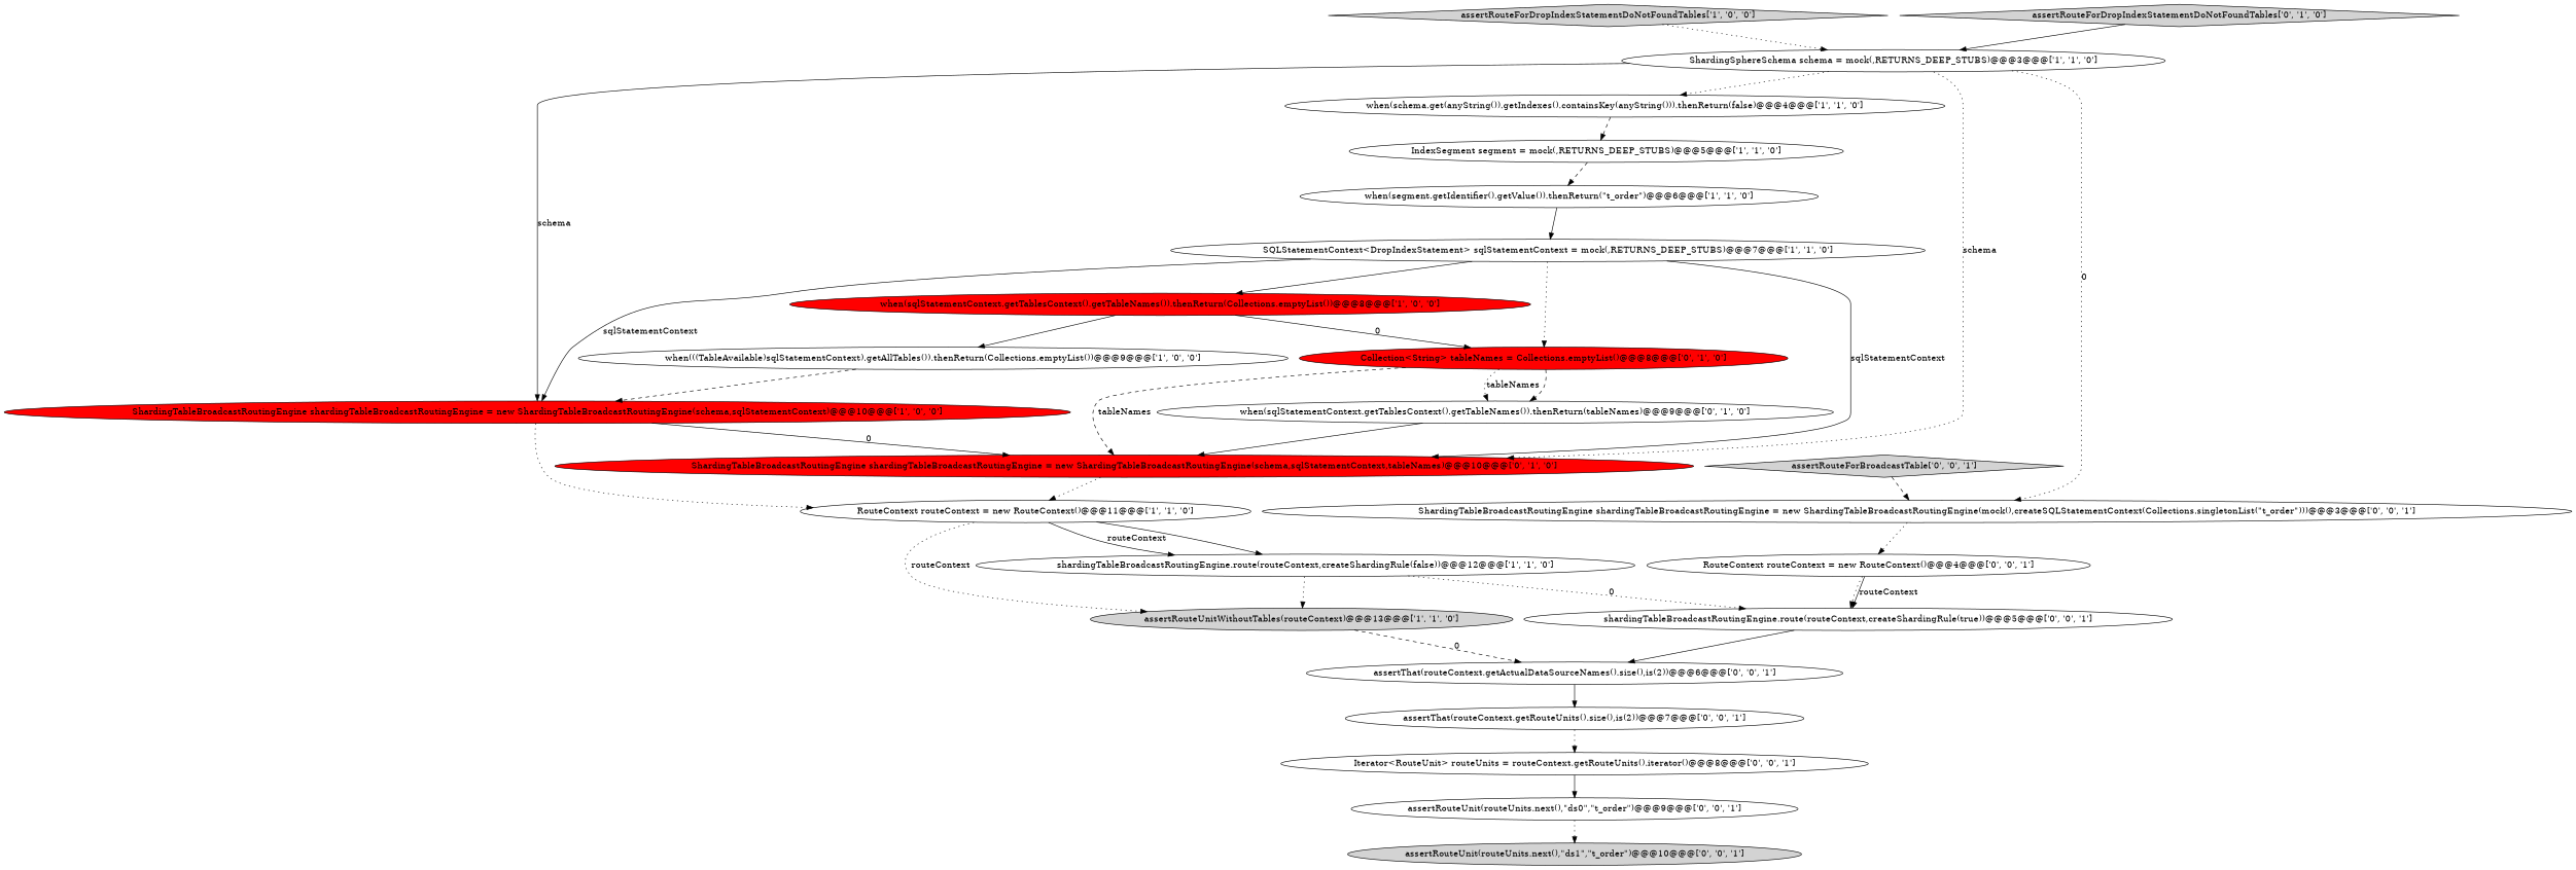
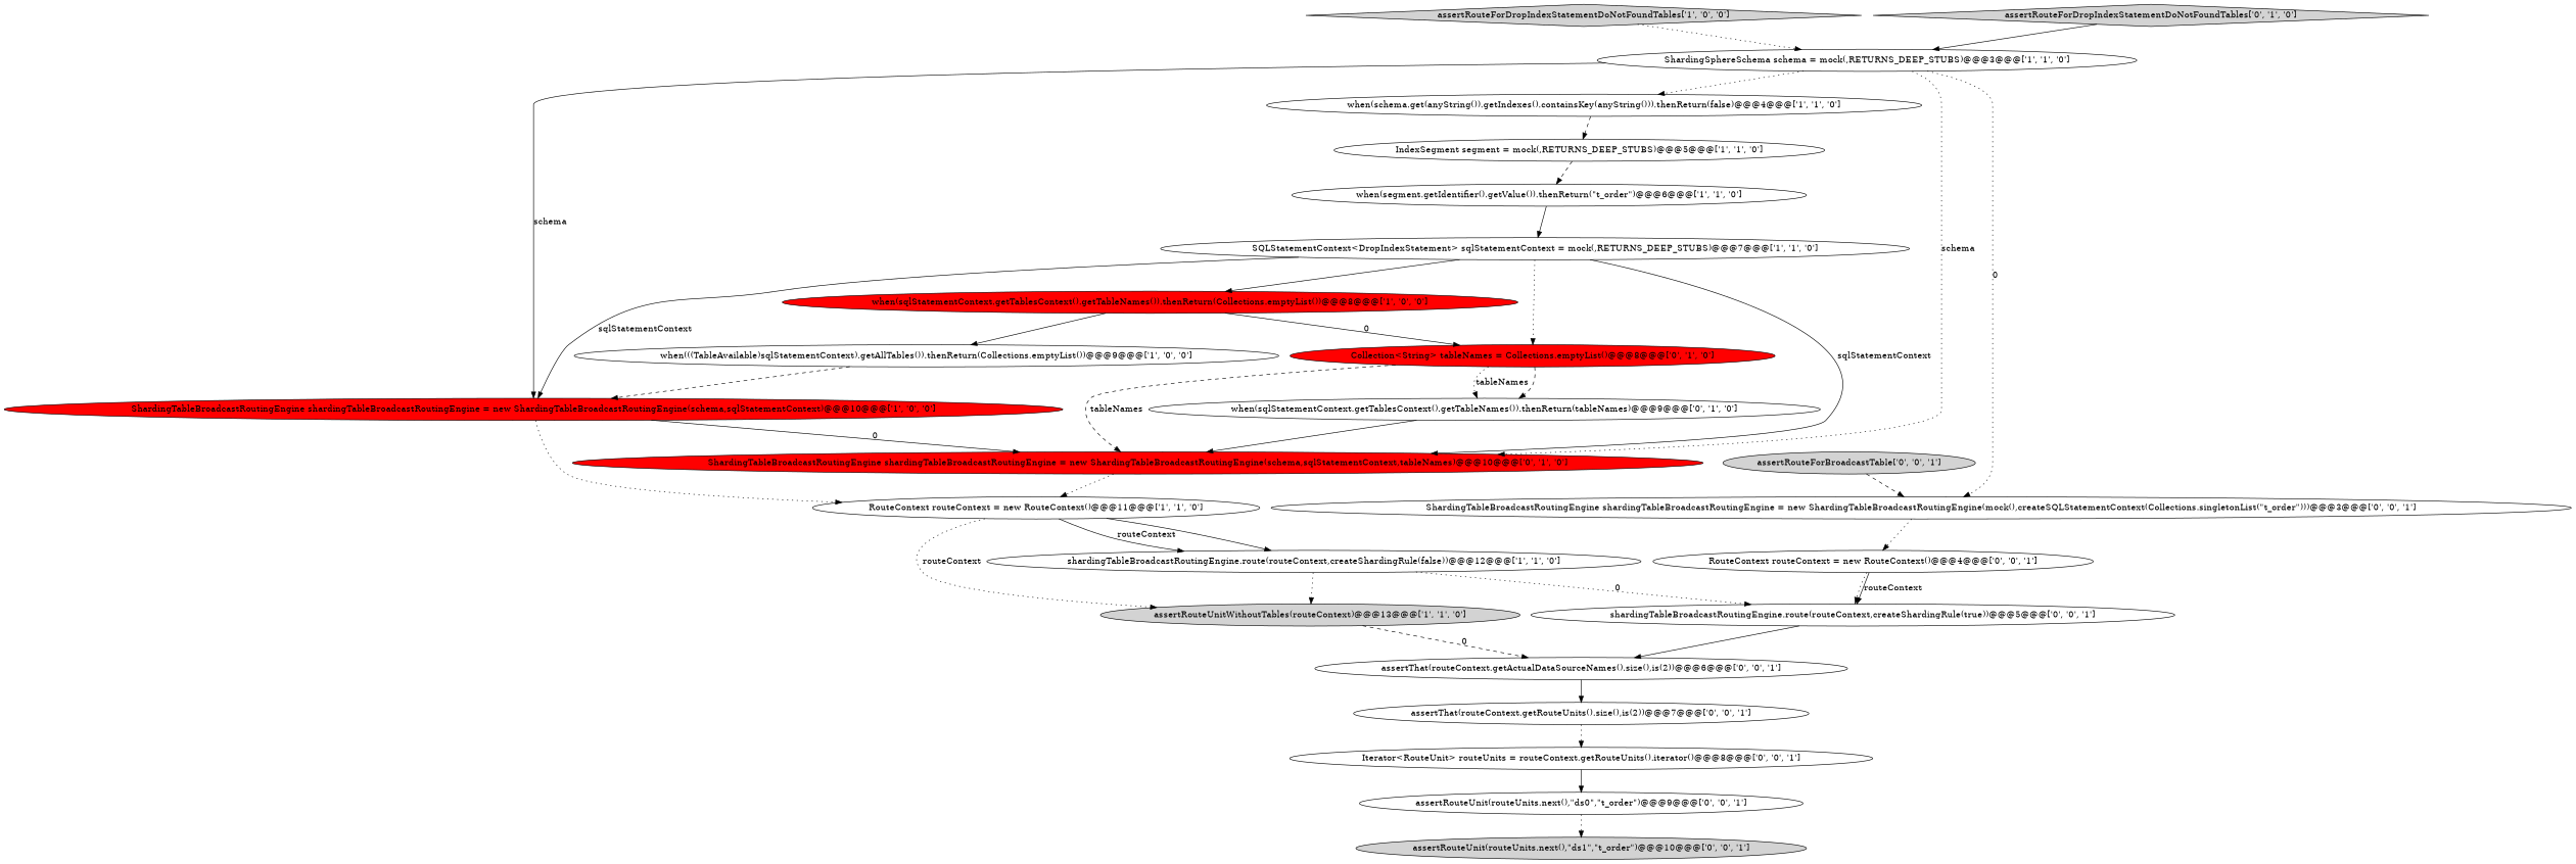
  digraph {
    node [fillcolor=white shape=ellipse style=filled]
    edge [style=solid]
    n1 [label="RouteContext routeContext = new RouteContext()@@@11@@@['1', '1', '0']"]
    n2 [label="shardingTableBroadcastRoutingEngine.route(routeContext,createShardingRule(false))@@@12@@@['1', '1', '0']"]
    n3 [fillcolor=lightgray label="assertRouteUnitWithoutTables(routeContext)@@@13@@@['1', '1', '0']"]
    n4 [fillcolor=red label="ShardingTableBroadcastRoutingEngine shardingTableBroadcastRoutingEngine = new ShardingTableBroadcastRoutingEngine(schema,sqlStatementContext)@@@10@@@['1', '0', '0']"]
    n5 [fillcolor=red label="ShardingTableBroadcastRoutingEngine shardingTableBroadcastRoutingEngine = new ShardingTableBroadcastRoutingEngine(schema,sqlStatementContext,tableNames)@@@10@@@['0', '1', '0']"]
    n6 [label="ShardingTableBroadcastRoutingEngine shardingTableBroadcastRoutingEngine = new ShardingTableBroadcastRoutingEngine(mock(),createSQLStatementContext(Collections.singletonList(\"t_order\")))@@@3@@@['0', '0', '1']"]
    n7 [label="RouteContext routeContext = new RouteContext()@@@4@@@['0', '0', '1']"]
    n8 [label="shardingTableBroadcastRoutingEngine.route(routeContext,createShardingRule(true))@@@5@@@['0', '0', '1']"]
-   n9 [fillcolor=lightgray label="assertRouteForBroadcastTable['0', '0', '1']" shape=diamond]
+   n9 [fillcolor=lightgray label="assertRouteForBroadcastTable['0', '0', '1']"]
    n10 [label="SQLStatementContext<DropIndexStatement> sqlStatementContext = mock(,RETURNS_DEEP_STUBS)@@@7@@@['1', '1', '0']"]
    n11 [fillcolor=red label="Collection<String> tableNames = Collections.emptyList()@@@8@@@['0', '1', '0']"]
    n12 [fillcolor=red label="when(sqlStatementContext.getTablesContext().getTableNames()).thenReturn(Collections.emptyList())@@@8@@@['1', '0', '0']"]
    n13 [label="when(segment.getIdentifier().getValue()).thenReturn(\"t_order\")@@@6@@@['1', '1', '0']"]
    n14 [label="when(((TableAvailable)sqlStatementContext).getAllTables()).thenReturn(Collections.emptyList())@@@9@@@['1', '0', '0']"]
    n15 [fillcolor=lightgray label="assertRouteForDropIndexStatementDoNotFoundTables['1', '0', '0']" shape=diamond]
    n16 [label="ShardingSphereSchema schema = mock(,RETURNS_DEEP_STUBS)@@@3@@@['1', '1', '0']"]
    n17 [fillcolor=lightgray label="assertRouteUnit(routeUnits.next(),\"ds1\",\"t_order\")@@@10@@@['0', '0', '1']"]
    n18 [label="when(schema.get(anyString()).getIndexes().containsKey(anyString())).thenReturn(false)@@@4@@@['1', '1', '0']"]
    n19 [label="assertThat(routeContext.getActualDataSourceNames().size(),is(2))@@@6@@@['0', '0', '1']"]
    n20 [label="assertThat(routeContext.getRouteUnits().size(),is(2))@@@7@@@['0', '0', '1']"]
    n21 [label="Iterator<RouteUnit> routeUnits = routeContext.getRouteUnits().iterator()@@@8@@@['0', '0', '1']"]
    n22 [label="assertRouteUnit(routeUnits.next(),\"ds0\",\"t_order\")@@@9@@@['0', '0', '1']"]
    n23 [label="when(sqlStatementContext.getTablesContext().getTableNames()).thenReturn(tableNames)@@@9@@@['0', '1', '0']"]
    n24 [label="IndexSegment segment = mock(,RETURNS_DEEP_STUBS)@@@5@@@['1', '1', '0']"]
    n25 [fillcolor=lightgray label="assertRouteForDropIndexStatementDoNotFoundTables['0', '1', '0']" shape=diamond]
    n1 -> n2 [label=routeContext]
    n1 -> n2
    n1 -> n3 [label=routeContext style=dotted]
    n2 -> n3 [style=dotted]
    n2 -> n8 [label=0 style=dotted]
    n3 -> n19 [label=0 style=dashed]
    n4 -> n1 [style=dotted]
    n4 -> n5 [label=0]
    n5 -> n1 [style=dotted]
    n6 -> n7 [style=dotted]
    n7 -> n8 [style=dotted]
    n7 -> n8 [label=routeContext]
    n8 -> n19
    n9 -> n6 [style=dashed]
    n10 -> n4 [label=sqlStatementContext]
    n10 -> n5 [label=sqlStatementContext]
    n10 -> n11 [style=dotted]
    n10 -> n12
    n11 -> n5 [label=tableNames style=dashed]
    n11 -> n23 [style=dashed]
    n11 -> n23 [label=tableNames style=dotted]
    n12 -> n11 [label=0]
    n12 -> n14
    n13 -> n10
    n14 -> n4 [style=dashed]
    n15 -> n16 [style=dotted]
    n16 -> n4 [label=schema]
    n16 -> n5 [label=schema style=dotted]
    n16 -> n6 [label=0 style=dotted]
    n16 -> n18 [style=dotted]
    n18 -> n24 [style=dashed]
    n19 -> n20
    n20 -> n21 [style=dotted]
    n21 -> n22
    n22 -> n17 [style=dotted]
    n23 -> n5
    n24 -> n13 [style=dashed]
    n25 -> n16
  }
